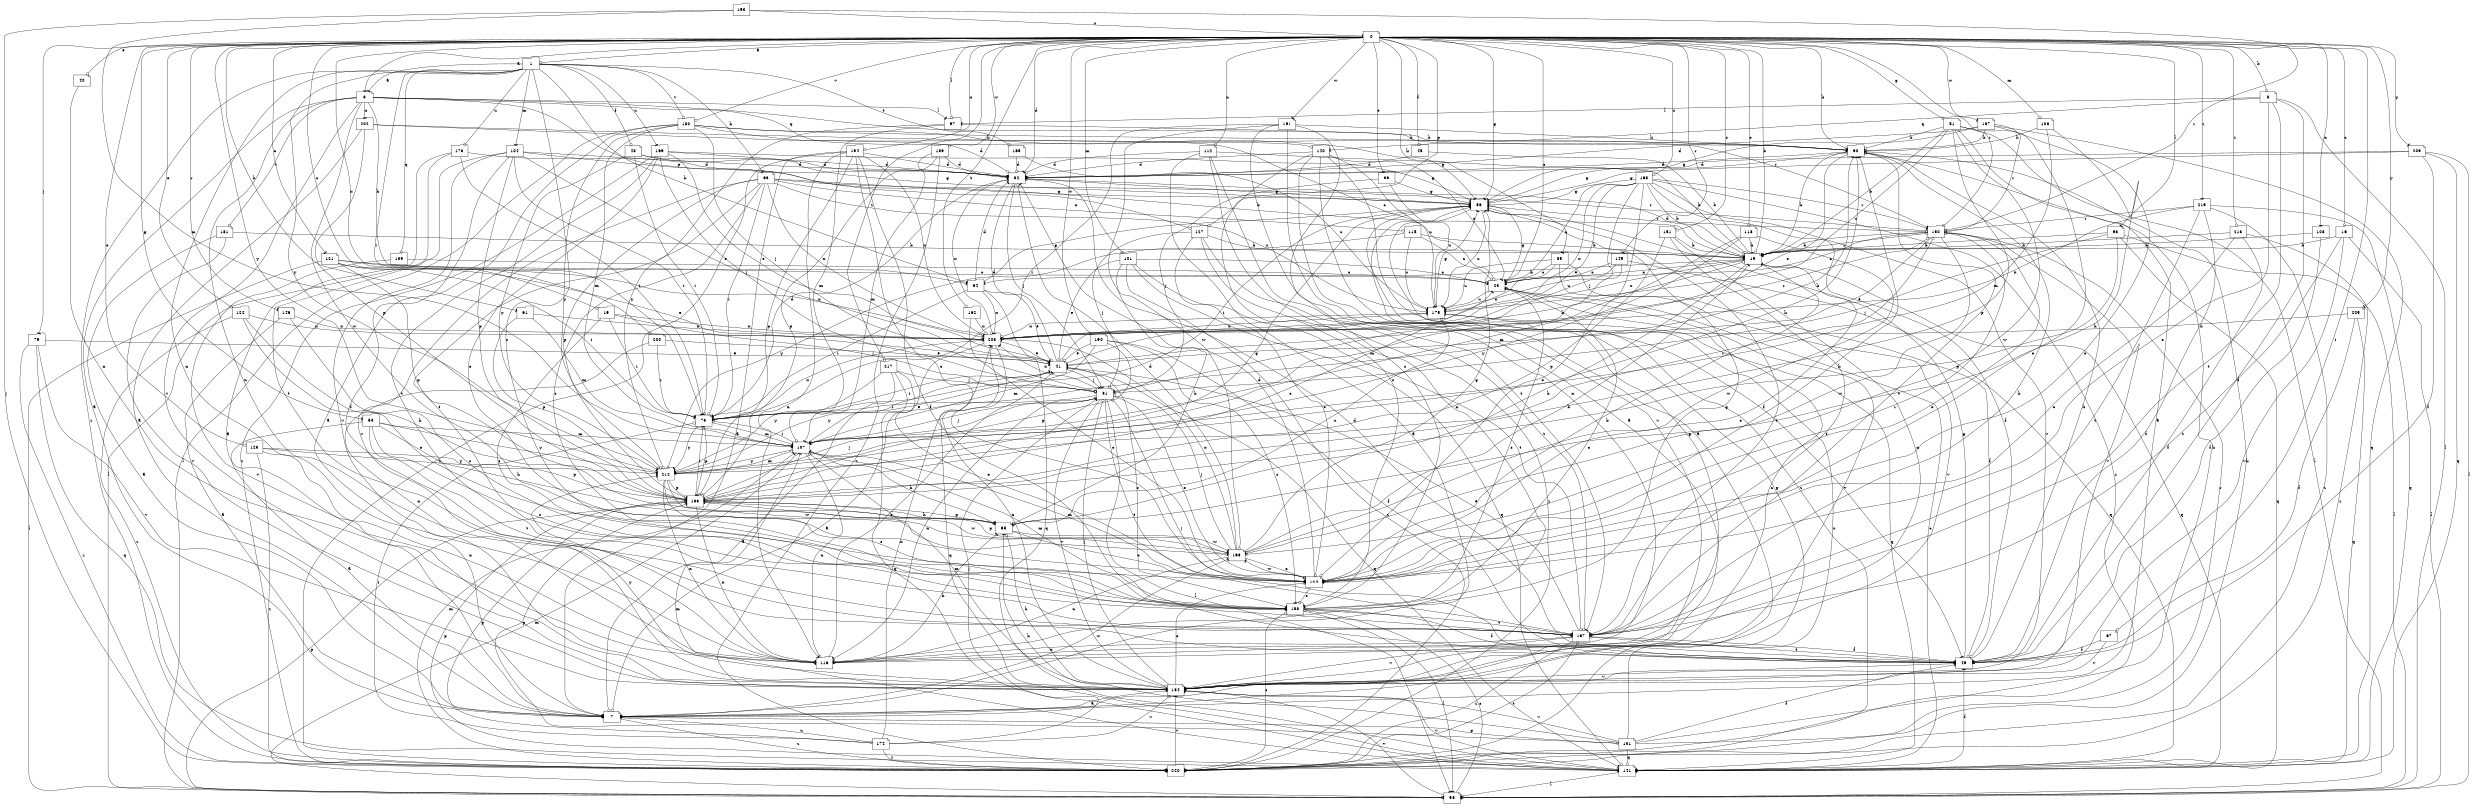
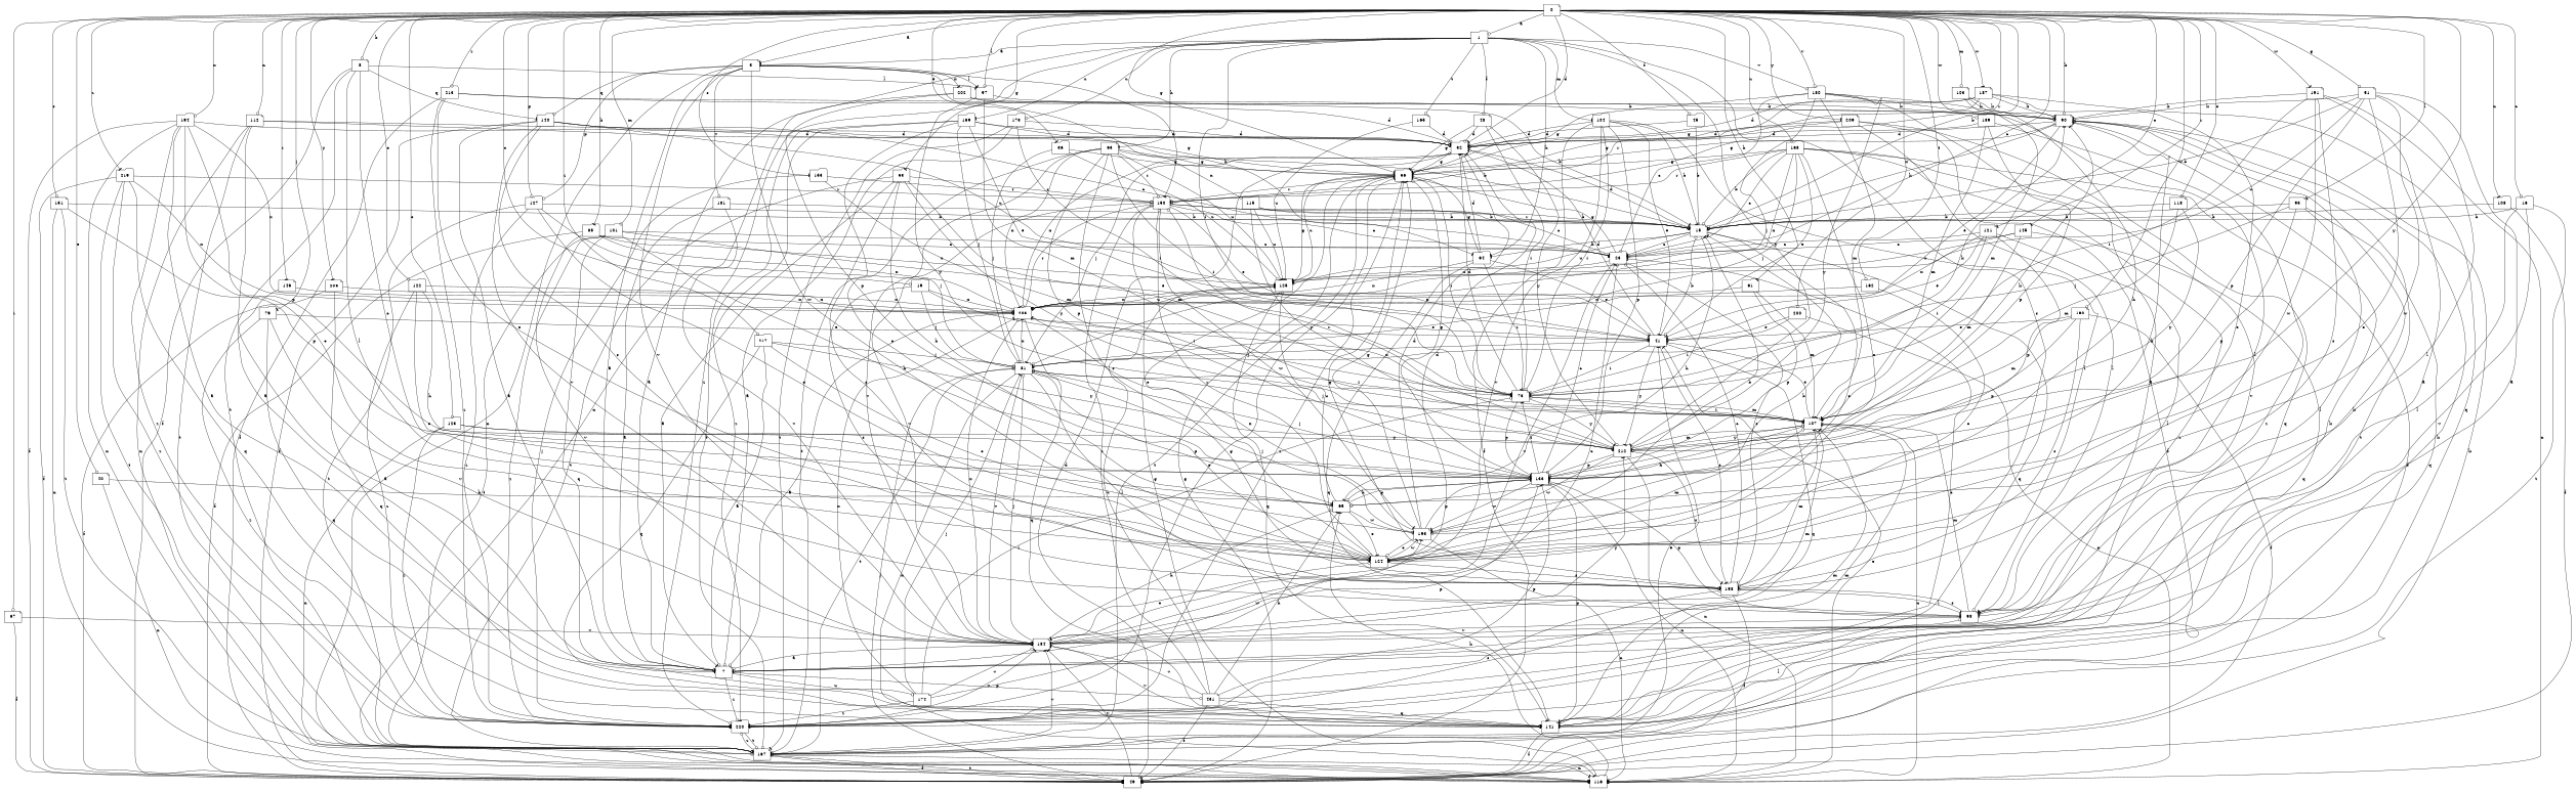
  strict digraph {
    node [shape=folder]
    edge [arrowhead=odot]
    0 [shape=note]
    1
    3 [shape=note]
    8 [shape=note]
    15 [shape=note]
    16
    19
    23
    32
    36
    40 [shape=note]
    45
    51 [shape=note]
    53
    56
    61
    67 [shape=note]
    79
    85
-   90
+   90 [shape=note]
    93 [shape=note]
    97
    101
    103 [shape=note]
    108
    112 [shape=note]
    118 [shape=note]
    121 [shape=note]
    122
    123
    127
    145
    146 [shape=note]
    150
    151 [shape=note]
    153
    162
    168
    180
    187 [shape=note]
    189
    190 [shape=note]
    191 [shape=note]
    194
    200 [shape=note]
    205 [shape=note]
    209 [shape=note]
    212
    213
    217
    219
    48 [shape=note]
    63 [shape=note]
    64
    73 [shape=note]
    104
    116
-   139
    158
    165 [shape=note]
    169
    173
    220
    7 [shape=note]
    140
    181 [shape=note]
    184 [shape=note]
    193 [shape=note]
    202
    49 [shape=note]
    98 [shape=note]
    124 [shape=note]
    167 [shape=note]
    65 [shape=note]
    141 [shape=note]
-   175
+   175 [label=125]
    81 [shape=note]
    203
    133
    107 [shape=note]
    41 [shape=note]
    115
-   131 [shape=note]
+   131 [shape=note label=431]
    174 [shape=note]
    0 -> 1 [label=a]
    0 -> 3 [arrowhead=tee label=a]
    0 -> 8 [label=b]
    0 -> 15 [label=b]
    0 -> 16 [label=c]
    0 -> 19 [label=c]
    0 -> 23 [arrowhead=tee label=c]
    0 -> 32 [arrowhead=tee label=d]
    0 -> 36 [arrowhead=tee label=e]
    0 -> 40 [label=e]
    0 -> 45 [label=f]
    0 -> 51 [label=g]
    0 -> 53 [arrowhead=tee label=g]
    0 -> 56 [arrowhead=tee label=g]
    0 -> 61 [arrowhead=tee label=h]
    0 -> 67 [label=i]
    0 -> 79 [arrowhead=tee label=j]
    0 -> 85 [arrowhead=tee label=k]
    0 -> 90 [label=k]
    0 -> 93 [arrowhead=tee label=l]
    0 -> 97 [label=l]
    0 -> 101 [label=m]
    0 -> 103 [label=m]
    0 -> 108 [arrowhead=tee label=n]
    0 -> 112 [label=n]
    0 -> 118 [label=o]
    0 -> 121 [arrowhead=tee label=o]
    0 -> 122 [label=o]
    0 -> 123 [label=o]
    0 -> 127 [label=p]
    0 -> 145 [arrowhead=tee label=r]
    0 -> 146 [arrowhead=tee label=r]
    0 -> 150 [label=r]
    0 -> 151 [label=s]
-   153 -> 0 [arrowhead=tee label=s]
+   0 -> 153 [arrowhead=tee label=s]
    0 -> 162 [label=t]
    0 -> 168 [label=u]
    0 -> 180 [label=v]
    0 -> 187 [arrowhead=tee label=w]
    0 -> 189 [label=w]
    0 -> 190 [label=w]
    0 -> 191 [arrowhead=tee label=w]
    0 -> 194 [label=x]
    0 -> 200 [label=x]
    0 -> 205 [arrowhead=tee label=y]
    0 -> 209 [arrowhead=tee label=y]
    0 -> 212 [label=y]
    0 -> 213 [label=z]
    0 -> 217 [label=z]
    0 -> 219 [arrowhead=tee label=z]
    1 -> 3 [arrowhead=tee label=a]
    1 -> 180 [label=v]
    1 -> 212 [arrowhead=tee label=y]
    1 -> 48 [label=f]
    1 -> 63 [arrowhead=tee label=h]
    1 -> 64 [arrowhead=tee label=h]
    1 -> 73 [arrowhead=tee label=i]
    1 -> 104 [arrowhead=tee label=m]
    1 -> 116 [label=n]
-   1 -> 139 [label=q]
    1 -> 158 [label=s]
    1 -> 165 [label=t]
    1 -> 169 [arrowhead=tee label=u]
    1 -> 173 [label=u]
    1 -> 220 [label=z]
    3 -> 97 [arrowhead=tee label=l]
    3 -> 127 [label=p]
    3 -> 150 [arrowhead=tee label=r]
    3 -> 64 [arrowhead=tee label=h]
    3 -> 116 [label=n]
    3 -> 7 [arrowhead=tee label=a]
    3 -> 140 [label=q]
    3 -> 181 [label=v]
    3 -> 184 [arrowhead=tee label=v]
    3 -> 193 [label=w]
    3 -> 202 [arrowhead=tee label=x]
    8 -> 97 [arrowhead=tee label=l]
    8 -> 140 [arrowhead=tee label=q]
    8 -> 49 [arrowhead=tee label=f]
    8 -> 98 [arrowhead=tee label=l]
    8 -> 124 [label=o]
    8 -> 167 [label=t]
    15 -> 23 [arrowhead=tee label=c]
    15 -> 32 [arrowhead=tee label=d]
    15 -> 90 [label=k]
    15 -> 150 [label=r]
    15 -> 64 [arrowhead=tee label=h]
    15 -> 124 [arrowhead=tee label=o]
    15 -> 65 [arrowhead=tee label=h]
    15 -> 141 [label=q]
    15 -> 175 [arrowhead=tee label=u]
    16 -> 15 [arrowhead=tee label=b]
    16 -> 184 [label=v]
    16 -> 98 [arrowhead=tee label=l]
    16 -> 167 [label=t]
    19 -> 73 [arrowhead=tee label=i]
    19 -> 158 [arrowhead=tee label=s]
    19 -> 81 [label=j]
    19 -> 203 [label=x]
    23 -> 56 [arrowhead=tee label=g]
    23 -> 158 [label=s]
    23 -> 184 [arrowhead=tee label=v]
    23 -> 175 [label=u]
    32 -> 56 [arrowhead=tee label=g]
    32 -> 81 [arrowhead=tee label=j]
    32 -> 203 [label=x]
    36 -> 56 [arrowhead=tee label=g]
    36 -> 175 [label=u]
    36 -> 81 [label=j]
    40 -> 116 [arrowhead=tee label=n]
+   40 -> 65 [label=h]
    45 -> 15 [label=b]
    45 -> 32 [label=d]
    51 -> 15 [label=b]
    51 -> 90 [label=k]
    51 -> 7 [arrowhead=tee label=a]
    51 -> 193 [label=w]
    51 -> 98 [label=l]
    51 -> 124 [label=o]
    51 -> 175 [arrowhead=tee label=u]
    51 -> 133 [arrowhead=tee label=p]
+   53 -> 150 [label=r]
    53 -> 212 [arrowhead=tee label=y]
    53 -> 158 [arrowhead=tee label=s]
    53 -> 7 [arrowhead=tee label=a]
    53 -> 167 [label=t]
    53 -> 65 [arrowhead=tee label=h]
    53 -> 107 [arrowhead=tee label=m]
    56 -> 150 [label=r]
    56 -> 73 [label=i]
    56 -> 220 [arrowhead=tee label=z]
    56 -> 167 [arrowhead=tee label=t]
    56 -> 175 [arrowhead=tee label=u]
    61 -> 203 [arrowhead=tee label=x]
    61 -> 133 [label=p]
    61 -> 107 [arrowhead=tee label=m]
    67 -> 184 [label=v]
    67 -> 49 [label=f]
    79 -> 220 [label=z]
    79 -> 184 [arrowhead=tee label=v]
    79 -> 141 [arrowhead=tee label=q]
    79 -> 41 [arrowhead=tee label=e]
    85 -> 23 [arrowhead=tee label=c]
    85 -> 184 [arrowhead=tee label=v]
    85 -> 49 [label=f]
    85 -> 175 [arrowhead=tee label=u]
    85 -> 203 [label=x]
    90 -> 32 [arrowhead=tee label=d]
    90 -> 56 [arrowhead=tee label=g]
    90 -> 167 [label=t]
    90 -> 41 [arrowhead=tee label=e]
    93 -> 15 [label=b]
    93 -> 98 [arrowhead=tee label=l]
    93 -> 141 [arrowhead=tee label=q]
    93 -> 81 [label=j]
    93 -> 133 [arrowhead=tee label=p]
    97 -> 90 [label=k]
    97 -> 212 [label=y]
    97 -> 107 [label=m]
    101 -> 23 [arrowhead=tee label=c]
    101 -> 220 [arrowhead=tee label=z]
    101 -> 167 [label=t]
    101 -> 65 [label=h]
    101 -> 141 [label=q]
    101 -> 41 [label=e]
    103 -> 90 [arrowhead=tee label=k]
    103 -> 65 [label=h]
    103 -> 107 [label=m]
    108 -> 15 [label=b]
    108 -> 49 [label=f]
    112 -> 15 [label=b]
    112 -> 32 [label=d]
    112 -> 116 [label=n]
    112 -> 7 [arrowhead=tee label=a]
    112 -> 167 [arrowhead=tee label=t]
    118 -> 15 [arrowhead=tee label=b]
    118 -> 212 [label=y]
-   118 -> 193 [label=w]
    118 -> 107 [label=m]
    121 -> 23 [label=c]
    121 -> 73 [label=i]
    121 -> 98 [label=l]
    121 -> 203 [label=x]
    121 -> 133 [arrowhead=tee label=p]
    121 -> 41 [arrowhead=tee label=e]
    122 -> 220 [arrowhead=tee label=z]
    122 -> 124 [label=o]
    122 -> 65 [arrowhead=tee label=h]
    122 -> 203 [arrowhead=tee label=x]
    123 -> 212 [arrowhead=tee label=y]
    123 -> 116 [arrowhead=tee label=n]
    123 -> 220 [label=z]
    123 -> 133 [arrowhead=tee label=p]
    127 -> 15 [arrowhead=tee label=b]
    127 -> 220 [label=z]
    127 -> 124 [label=o]
    127 -> 167 [label=t]
    127 -> 81 [label=j]
    145 -> 23 [arrowhead=tee label=c]
    145 -> 141 [arrowhead=tee label=q]
    145 -> 175 [arrowhead=tee label=u]
    145 -> 107 [arrowhead=tee label=m]
-   146 -> 158 [arrowhead=tee label=s]
    146 -> 7 [label=a]
    146 -> 203 [arrowhead=tee label=x]
    150 -> 15 [label=b]
    150 -> 23 [arrowhead=tee label=c]
    150 -> 184 [arrowhead=tee label=v]
    150 -> 193 [arrowhead=tee label=w]
    150 -> 124 [label=o]
    150 -> 41 [arrowhead=tee label=e]
    151 -> 15 [label=b]
    151 -> 116 [label=n]
    151 -> 167 [label=t]
    151 -> 133 [label=p]
    153 -> 150 [label=r]
    153 -> 220 [label=j]
    153 -> 107 [label=m]
    162 -> 124 [label=o]
    162 -> 203 [label=x]
    168 -> 15 [label=b]
    168 -> 23 [label=c]
    168 -> 56 [arrowhead=tee label=g]
    168 -> 150 [arrowhead=tee label=r]
    168 -> 220 [label=z]
    168 -> 184 [arrowhead=tee label=v]
    168 -> 49 [label=f]
    168 -> 124 [label=o]
    168 -> 81 [arrowhead=tee label=j]
    168 -> 203 [label=x]
    168 -> 41 [label=e]
    180 -> 23 [label=c]
    180 -> 56 [arrowhead=tee label=g]
    180 -> 90 [arrowhead=tee label=k]
    180 -> 212 [label=y]
    180 -> 7 [label=a]
    180 -> 98 [arrowhead=tee label=l]
    180 -> 81 [label=j]
    180 -> 107 [arrowhead=tee label=m]
    187 -> 32 [label=d]
    187 -> 56 [arrowhead=tee label=g]
    187 -> 90 [label=k]
    187 -> 150 [label=r]
    187 -> 124 [arrowhead=tee label=o]
    187 -> 141 [arrowhead=tee label=q]
    189 -> 32 [label=d]
    189 -> 220 [label=z]
    189 -> 133 [label=p]
    189 -> 107 [arrowhead=tee label=m]
    190 -> 158 [arrowhead=tee label=s]
    190 -> 49 [label=f]
    190 -> 133 [arrowhead=tee label=p]
    190 -> 107 [arrowhead=tee label=m]
    190 -> 41 [label=e]
    191 -> 90 [arrowhead=tee label=k]
    191 -> 73 [arrowhead=tee label=i]
    191 -> 116 [arrowhead=tee label=n]
    191 -> 158 [arrowhead=tee label=s]
    191 -> 7 [arrowhead=tee label=a]
    191 -> 193 [label=w]
    194 -> 32 [label=d]
    194 -> 116 [arrowhead=tee label=n]
    194 -> 220 [arrowhead=tee label=z]
    194 -> 7 [arrowhead=tee label=a]
    194 -> 49 [arrowhead=tee label=f]
    194 -> 124 [arrowhead=tee label=o]
    194 -> 203 [label=x]
    194 -> 133 [label=p]
-   200 -> 73 [arrowhead=tee label=r]
+   200 -> 73 [arrowhead=tee label=i]
    200 -> 116 [label=n]
    200 -> 41 [arrowhead=tee label=e]
    205 -> 49 [label=f]
    205 -> 141 [arrowhead=tee label=q]
    205 -> 203 [label=x]
    209 -> 32 [label=d]
    209 -> 56 [label=g]
    209 -> 49 [label=f]
    209 -> 98 [label=l]
    209 -> 141 [arrowhead=tee label=q]
    212 -> 90 [arrowhead=tee label=k]
    212 -> 150 [label=r]
    212 -> 116 [arrowhead=tee label=n]
    212 -> 158 [arrowhead=tee label=s]
    212 -> 193 [arrowhead=tee label=w]
    212 -> 133 [label=p]
    212 -> 107 [label=m]
    213 -> 15 [arrowhead=tee label=b]
+   213 -> 90 [label=k]
    213 -> 220 [arrowhead=tee label=z]
    213 -> 49 [label=f]
    213 -> 124 [arrowhead=tee label=o]
    217 -> 212 [arrowhead=tee label=y]
    217 -> 7 [label=a]
    217 -> 124 [arrowhead=tee label=o]
    217 -> 141 [arrowhead=tee label=q]
    217 -> 81 [label=j]
    219 -> 150 [label=r]
    219 -> 220 [arrowhead=tee label=z]
    219 -> 49 [arrowhead=tee label=f]
    219 -> 167 [label=t]
    219 -> 141 [label=q]
    219 -> 203 [label=x]
    48 -> 32 [label=d]
    48 -> 56 [arrowhead=tee label=g]
    48 -> 212 [label=y]
    48 -> 73 [label=i]
    63 -> 56 [label=g]
    63 -> 150 [label=r]
    63 -> 73 [arrowhead=tee label=i]
    63 -> 158 [label=s]
    63 -> 184 [arrowhead=tee label=v]
    63 -> 167 [label=t]
    63 -> 175 [arrowhead=tee label=u]
    63 -> 203 [arrowhead=tee label=x]
    63 -> 133 [arrowhead=tee label=p]
    63 -> 115 [label=n]
    64 -> 32 [arrowhead=tee label=d]
    64 -> 56 [arrowhead=tee label=g]
    64 -> 73 [arrowhead=tee label=i]
    64 -> 141 [label=q]
    64 -> 203 [arrowhead=tee label=x]
    64 -> 41 [label=e]
    73 -> 32 [arrowhead=tee label=d]
    73 -> 90 [arrowhead=tee label=k]
    73 -> 212 [arrowhead=tee label=y]
    73 -> 203 [label=x]
    73 -> 133 [arrowhead=tee label=p]
    73 -> 107 [arrowhead=tee label=m]
    104 -> 15 [arrowhead=tee label=b]
    104 -> 32 [arrowhead=tee label=d]
    104 -> 73 [label=i]
    104 -> 184 [arrowhead=tee label=v]
    104 -> 49 [arrowhead=tee label=f]
    104 -> 98 [label=l]
    104 -> 133 [label=p]
    104 -> 41 [arrowhead=tee label=e]
    116 -> 56 [arrowhead=tee label=g]
    116 -> 65 [arrowhead=tee label=h]
    116 -> 41 [arrowhead=tee label=e]
-   139 -> 23 [label=c]
-   139 -> 184 [arrowhead=tee label=v]
    158 -> 23 [label=c]
    158 -> 56 [arrowhead=tee label=g]
    158 -> 49 [label=f]
    158 -> 98 [arrowhead=tee label=l]
-   158 -> 167 [label=t]
    158 -> 107 [arrowhead=tee label=m]
    165 -> 32 [label=d]
    165 -> 175 [arrowhead=tee label=u]
    169 -> 32 [arrowhead=tee label=d]
    169 -> 56 [arrowhead=tee label=g]
    169 -> 220 [arrowhead=tee label=z]
    169 -> 124 [arrowhead=tee label=o]
    169 -> 167 [label=t]
    169 -> 81 [label=j]
    169 -> 41 [arrowhead=tee label=e]
    173 -> 32 [label=d]
    173 -> 73 [arrowhead=tee label=i]
    173 -> 7 [label=a]
    173 -> 167 [arrowhead=tee label=t]
    220 -> 56 [arrowhead=tee label=g]
    220 -> 90 [label=k]
    220 -> 158 [label=s]
    220 -> 184 [arrowhead=tee label=v]
    220 -> 167 [label=t]
    220 -> 107 [arrowhead=tee label=m]
    7 -> 220 [label=z]
    7 -> 193 [arrowhead=tee label=w]
    7 -> 131 [label=p]
    7 -> 174 [label=u]
    140 -> 23 [arrowhead=tee label=c]
    140 -> 32 [arrowhead=tee label=d]
    140 -> 158 [arrowhead=tee label=s]
    140 -> 7 [arrowhead=tee label=a]
    140 -> 184 [label=v]
    140 -> 49 [arrowhead=tee label=f]
    140 -> 175 [arrowhead=tee label=u]
    181 -> 15 [arrowhead=tee label=b]
    181 -> 7 [label=a]
    181 -> 184 [label=v]
    184 -> 23 [label=c]
    184 -> 212 [arrowhead=tee label=y]
    184 -> 7 [label=a]
    184 -> 124 [label=o]
    184 -> 65 [label=h]
    184 -> 81 [label=j]
    184 -> 203 [label=x]
    184 -> 107 [label=m]
    193 -> 15 [arrowhead=tee label=b]
    193 -> 32 [label=d]
    193 -> 56 [arrowhead=tee label=g]
    193 -> 116 [label=n]
    193 -> 124 [label=o]
    193 -> 81 [label=j]
    193 -> 203 [arrowhead=tee label=x]
    193 -> 133 [arrowhead=tee label=p]
    202 -> 32 [label=d]
    202 -> 90 [arrowhead=tee label=k]
    202 -> 7 [label=a]
    202 -> 133 [label=p]
    49 -> 32 [label=d]
    49 -> 56 [arrowhead=tee label=g]
    49 -> 90 [label=k]
    49 -> 184 [arrowhead=tee label=v]
    49 -> 167 [label=t]
    49 -> 81 [label=j]
    98 -> 158 [label=s]
    98 -> 184 [arrowhead=tee label=v]
    98 -> 133 [arrowhead=tee label=p]
    98 -> 107 [label=m]
    124 -> 15 [arrowhead=tee label=b]
    124 -> 32 [arrowhead=tee label=d]
    124 -> 90 [arrowhead=tee label=k]
    124 -> 150 [label=r]
    124 -> 158 [label=s]
    124 -> 193 [arrowhead=tee label=w]
    124 -> 107 [label=m]
    167 -> 90 [label=k]
    167 -> 116 [arrowhead=tee label=n]
    167 -> 220 [label=z]
    167 -> 184 [arrowhead=tee label=v]
    167 -> 49 [arrowhead=tee label=f]
    167 -> 41 [arrowhead=tee label=e]
    65 -> 193 [arrowhead=tee label=w]
    65 -> 124 [arrowhead=tee label=o]
    65 -> 175 [label=u]
    65 -> 133 [arrowhead=tee label=p]
    141 -> 23 [arrowhead=tee label=c]
    141 -> 184 [arrowhead=tee label=v]
    141 -> 49 [arrowhead=tee label=f]
    141 -> 98 [label=l]
    141 -> 133 [label=p]
    141 -> 107 [arrowhead=tee label=m]
    175 -> 56 [arrowhead=tee label=g]
    175 -> 141 [arrowhead=tee label=q]
    175 -> 203 [label=x]
    81 -> 73 [arrowhead=tee label=i]
    81 -> 116 [arrowhead=tee label=n]
    81 -> 184 [label=v]
    81 -> 98 [arrowhead=tee label=l]
    81 -> 124 [label=o]
    81 -> 167 [arrowhead=tee label=t]
    81 -> 203 [arrowhead=tee label=x]
    203 -> 150 [label=r]
    203 -> 7 [label=a]
    203 -> 141 [arrowhead=tee label=q]
    203 -> 175 [arrowhead=tee label=u]
    203 -> 41 [label=e]
    133 -> 23 [arrowhead=tee label=c]
    133 -> 56 [label=g]
    133 -> 73 [arrowhead=tee label=i]
    133 -> 116 [arrowhead=tee label=n]
    133 -> 193 [arrowhead=tee label=w]
    133 -> 65 [label=h]
    133 -> 81 [label=j]
    107 -> 212 [arrowhead=tee label=y]
    107 -> 73 [label=i]
    107 -> 116 [label=n]
    107 -> 65 [label=h]
    107 -> 81 [label=j]
    107 -> 41 [arrowhead=tee label=e]
    41 -> 15 [label=b]
    41 -> 32 [label=d]
    41 -> 212 [arrowhead=tee label=y]
    41 -> 73 [label=i]
    41 -> 158 [arrowhead=tee label=s]
    41 -> 141 [arrowhead=tee label=q]
    41 -> 81 [arrowhead=tee label=j]
    115 -> 15 [label=b]
    115 -> 23 [label=c]
    115 -> 212 [label=y]
    115 -> 175 [arrowhead=tee label=u]
    131 -> 90 [label=k]
    131 -> 150 [label=r]
    131 -> 184 [arrowhead=tee label=v]
    131 -> 49 [arrowhead=tee label=f]
    131 -> 65 [arrowhead=tee label=h]
    131 -> 141 [label=q]
    131 -> 175 [arrowhead=tee label=u]
    131 -> 133 [arrowhead=tee label=p]
    174 -> 73 [label=i]
    174 -> 220 [arrowhead=tee label=z]
    174 -> 184 [label=v]
    174 -> 81 [arrowhead=tee label=j]
    174 -> 203 [arrowhead=tee label=x]
    174 -> 133 [label=p]
  }
